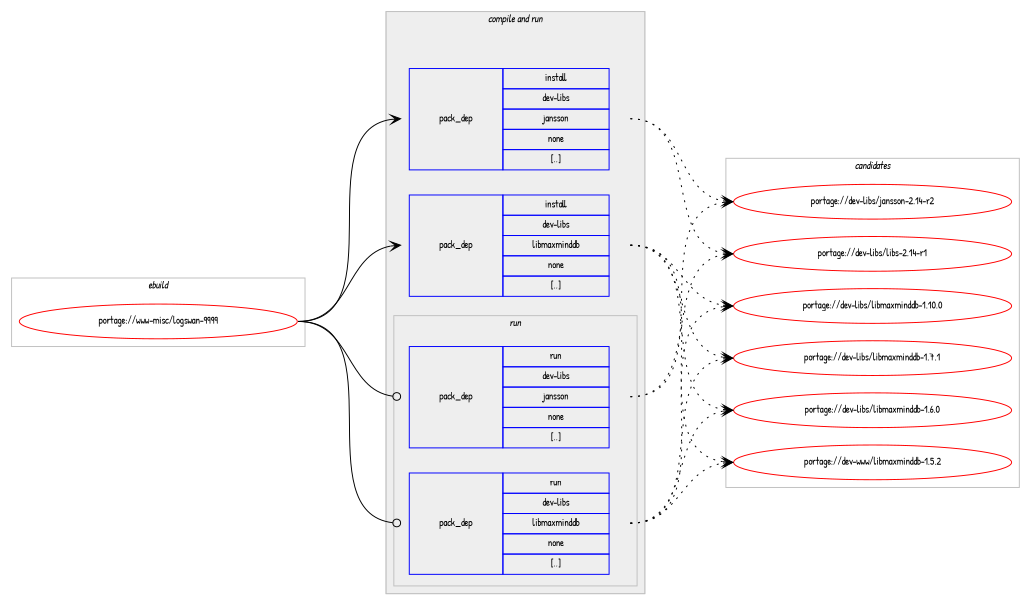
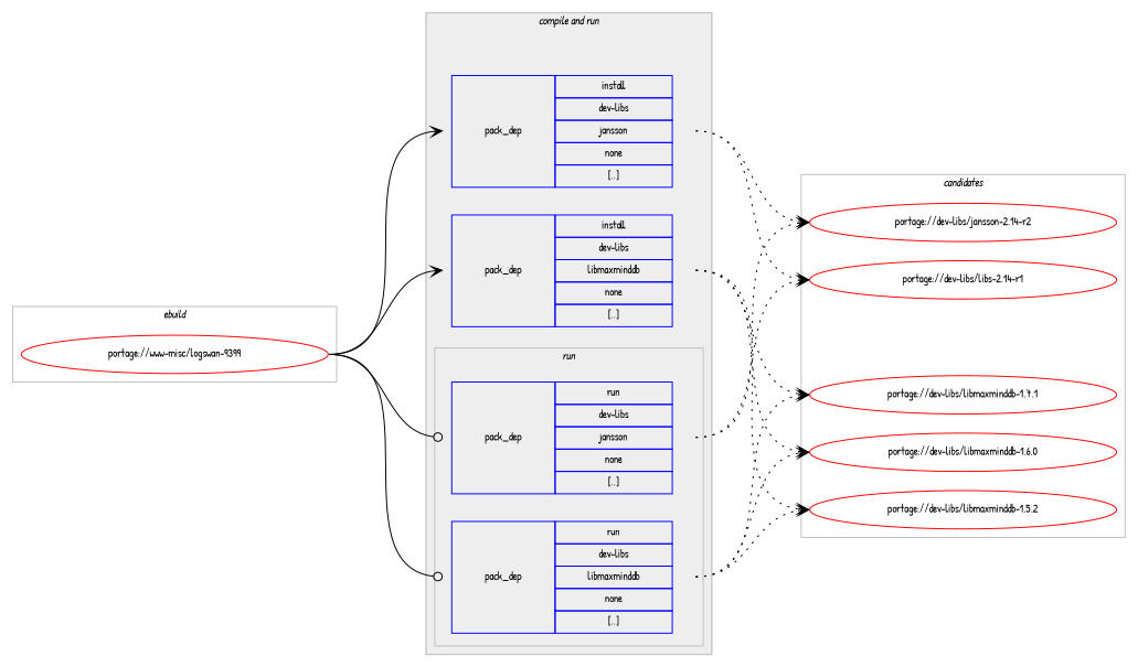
  digraph {
    compound=true
    concentrate=true
    fontname="Patrick Hand"
    fontsize=10
    newrank=true
    rankdir=LR
    ranksep=1.5
    node [color=red fontname="Patrick Hand" fontsize=10]
    edge [arrowhead=vee fontname="Patrick Hand" headport=w style=dotted tailport=e weight=100]
-   n1 [label="portage://www-misc/logswan-9999" width=4]
+   n1 [label="portage://www-misc/logswan-9399" width=4]
    n2 [color=blue label=<<TABLE BORDER="0" CELLBORDER="1" CELLSPACING="0" CELLPADDING="4" WIDTH="220"><TR><TD ROWSPAN="6" CELLPADDING="30">pack_dep</TD></TR><TR><TD WIDTH="110">install</TD></TR><TR><TD>dev-libs</TD></TR><TR><TD>jansson</TD></TR><TR><TD>none</TD></TR><TR><TD>[,,]</TD></TR></TABLE>> shape=none]
    n3 [color=blue label=<<TABLE BORDER="0" CELLBORDER="1" CELLSPACING="0" CELLPADDING="4" WIDTH="220"><TR><TD ROWSPAN="6" CELLPADDING="30">pack_dep</TD></TR><TR><TD WIDTH="110">install</TD></TR><TR><TD>dev-libs</TD></TR><TR><TD>libmaxminddb</TD></TR><TR><TD>none</TD></TR><TR><TD>[,,]</TD></TR></TABLE>> shape=none]
    n4 [color=blue label=<<TABLE BORDER="0" CELLBORDER="1" CELLSPACING="0" CELLPADDING="4" WIDTH="220"><TR><TD ROWSPAN="6" CELLPADDING="30">pack_dep</TD></TR><TR><TD WIDTH="110">run</TD></TR><TR><TD>dev-libs</TD></TR><TR><TD>jansson</TD></TR><TR><TD>none</TD></TR><TR><TD>[,,]</TD></TR></TABLE>> shape=none]
    n5 [color=blue label=<<TABLE BORDER="0" CELLBORDER="1" CELLSPACING="0" CELLPADDING="4" WIDTH="220"><TR><TD ROWSPAN="6" CELLPADDING="30">pack_dep</TD></TR><TR><TD WIDTH="110">run</TD></TR><TR><TD>dev-libs</TD></TR><TR><TD>libmaxminddb</TD></TR><TR><TD>none</TD></TR><TR><TD>[,,]</TD></TR></TABLE>> shape=none]
    n6 [label="portage://dev-libs/jansson-2.14-r2" width=4]
    n7 [label="portage://dev-libs/libs-2.14-r1" width=4]
-   n8 [label="portage://dev-libs/libmaxminddb-1.10.0" width=4]
    n9 [label="portage://dev-libs/libmaxminddb-1.7.1" width=4]
    n10 [label="portage://dev-libs/libmaxminddb-1.6.0" width=4]
-   n11 [label="portage://dev-www/libmaxminddb-1.5.2" width=4]
+   n11 [label="portage://dev-libs/libmaxminddb-1.5.2" width=4]
    subgraph cluster_1 {
      color=gray
      label=<<i>ebuild</i>>
      n1
    }
    subgraph cluster_2 {
      color=gray
      label=<<i>dependencies</i>>
      subgraph cluster_3 {
        color=gray
        fillcolor="#eeeeee"
        label=<<i>compile</i>>
        style=filled
        subgraph sub_4 {
          color=gray
          fillcolor="#eeeeee"
          label=<<i>compile</i>>
          style=filled
          n2
        }
        subgraph sub_5 {
          color=gray
          fillcolor="#eeeeee"
          label=<<i>compile</i>>
          style=filled
          n3
        }
      }
      subgraph cluster_6 {
        color=gray
        fillcolor="#eeeeee"
        label=<<i>compile and run</i>>
        style=filled
      }
      subgraph cluster_7 {
        color=gray
        fillcolor="#eeeeee"
        label=<<i>run</i>>
        style=filled
        subgraph sub_8 {
          color=gray
          fillcolor="#eeeeee"
          label=<<i>run</i>>
          style=filled
          n4
        }
        subgraph sub_9 {
          color=gray
          fillcolor="#eeeeee"
          label=<<i>run</i>>
          style=filled
          n5
        }
      }
    }
    subgraph cluster_10 {
      color=gray
      label=<<i>candidates</i>>
      rank=same
      subgraph sub_11 {
        color=black
        label=<<i>candidates</i>>
        nodesep=1
        rank=same
        n6
        n7
      }
      subgraph sub_12 {
        color=black
        label=<<i>candidates</i>>
        nodesep=1
        rank=same
-       n8
        n9
        n10
        n11
      }
      subgraph sub_13 {
        color=black
        label=<<i>candidates</i>>
        nodesep=1
        rank=same
        n6
        n7
      }
      subgraph sub_14 {
        color=black
        label=<<i>candidates</i>>
        nodesep=1
        rank=same
-       n8
        n9
        n10
        n11
      }
    }
    n1 -> n2 [style=solid weight=20]
    n1 -> n3 [style=solid weight=20]
    n1 -> n4 [arrowhead=odot style=solid weight=20]
    n1 -> n5 [arrowhead=odot style=solid weight=20]
    n2 -> n6
    n2 -> n7
-   n3 -> n8
    n3 -> n9
    n3 -> n10
    n3 -> n11
    n4 -> n6
    n4 -> n7
-   n5 -> n8
    n5 -> n9
    n5 -> n10
    n5 -> n11
  }
